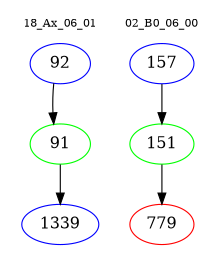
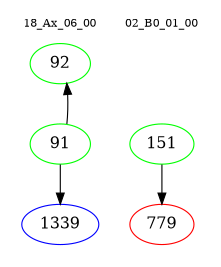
  digraph {
    node [color=blue]
    edge [color=black]
-   n1 [label=92]
+   n1 [color=green label=92]
    n2 [color=green label=91]
    n3 [label=1339]
-   n4 [label=157]
    n5 [color=green label=151]
    n6 [color=red label=779]
    subgraph cluster_1 {
      color=white
      fontsize=10
-     label="18_Ax_06_01"
+     label="18_Ax_06_00"
      n1
      n2
      n3
    }
    subgraph cluster_2 {
      color=white
      fontsize=10
-     label="02_B0_06_00"
-     n4
+     label="02_B0_01_00"
      n5
      n6
    }
-   n1 -> n2
+   n2 -> n1
    n2 -> n3
-   n4 -> n5
    n5 -> n6
  }
